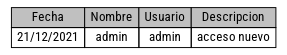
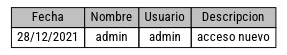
  digraph {
    fontname="Roboto Condensed"
-   n1 [label=<   <table border='0' cellborder='1'  cellspacing='0'>   <tr>  <td BGCOLOR="gray"> Fecha </td>  <td BGCOLOR="gray"> Nombre </td>  <td BGCOLOR="gray"> Usuario </td>  <td BGCOLOR="gray"> Descripcion </td>  </tr>  <tr>  <td> 21/12/2021 </td>  <td> admin </td>  <td> admin </td>  <td> acceso nuevo </td>  </tr>  </table>  > shape=plaintext fontname="Roboto Condensed"]
+   n1 [label=<   <table border='0' cellborder='1'  cellspacing='0'>   <tr>  <td BGCOLOR="gray"> Fecha </td>  <td BGCOLOR="gray"> Nombre </td>  <td BGCOLOR="gray"> Usuario </td>  <td BGCOLOR="gray"> Descripcion </td>  </tr>  <tr>  <td> 28/12/2021 </td>  <td> admin </td>  <td> admin </td>  <td> acceso nuevo </td>  </tr>  </table>  > shape=plaintext fontname="Roboto Condensed"]
  }
